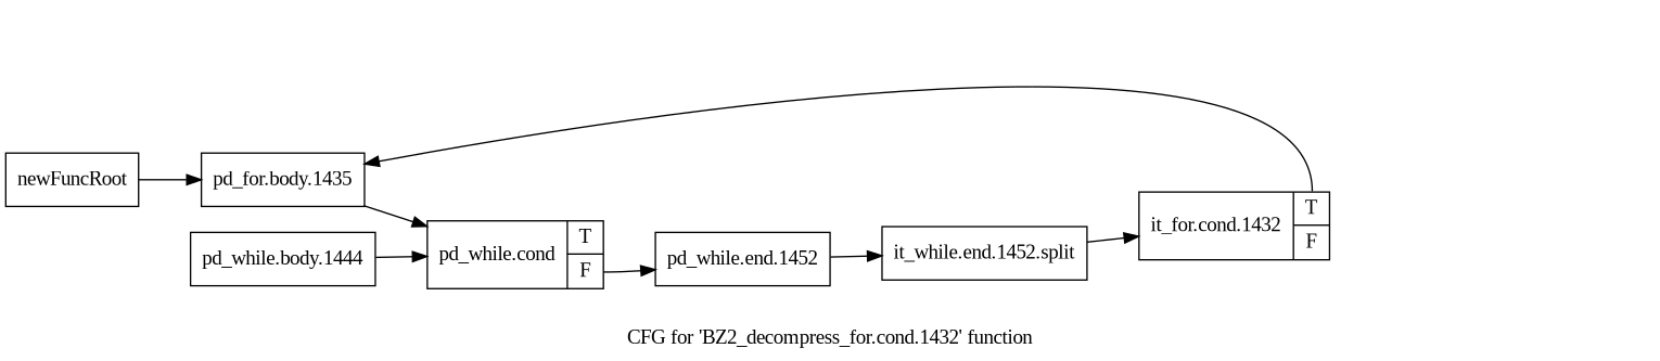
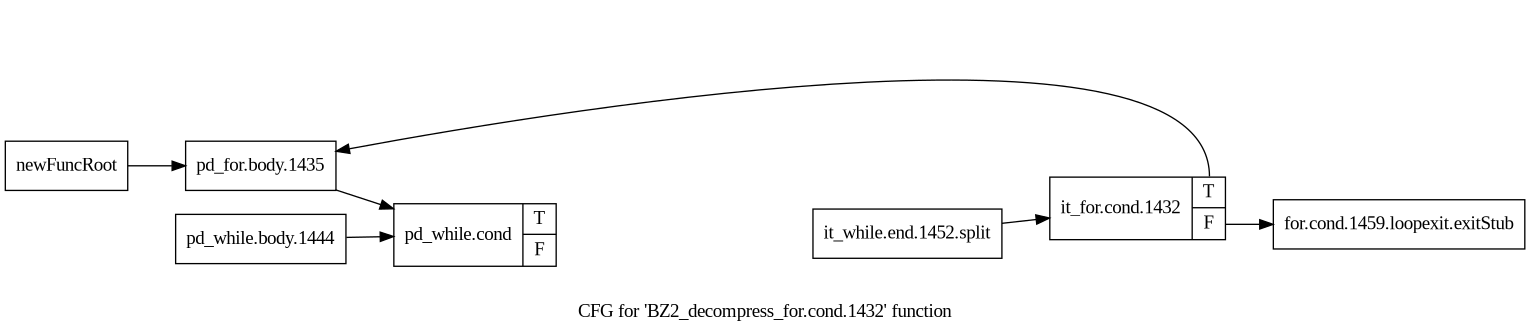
  digraph {
    fontname="Liberation Serif"
    label="CFG for 'BZ2_decompress_for.cond.1432' function"
    rankdir=LR
    node [fontname="Liberation Serif" shape=record]
    edge [fontname="Liberation Serif"]
    n1 [label="{newFuncRoot}"]
    n2 [label="{pd_for.body.1435}"]
    n3 [label="{it_for.cond.1432|{<s0>T|<s1>F}}"]
+   n4 [label="{for.cond.1459.loopexit.exitStub}"]
    n5 [label="{pd_while.cond|{<s0>T|<s1>F}}"]
-   n6 [label="{pd_while.end.1452}"]
    n7 [label="{pd_while.body.1444}"]
    n8 [label="{it_while.end.1452.split}"]
    n1 -> n2
    n2 -> n5
    n3 -> n2 [tailport=s0]
-   n5 -> n6 [tailport=s1]
-   n6 -> n8
+   n3 -> n4 [tailport=s1]
    n7 -> n5
    n8 -> n3
  }
